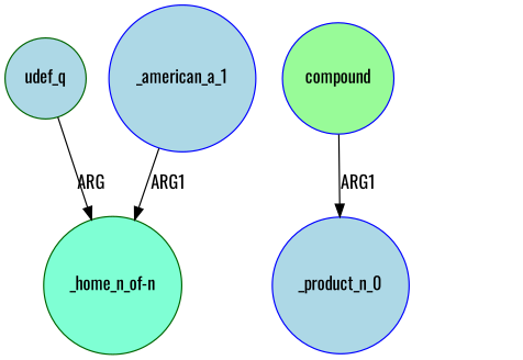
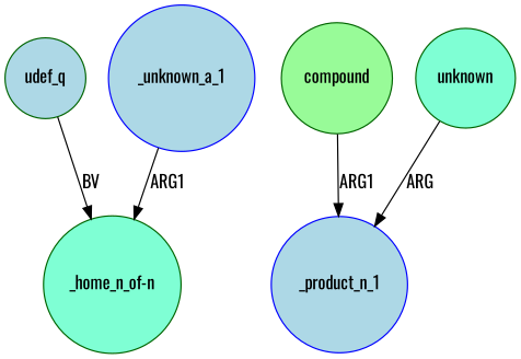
  digraph {
    fontname=Oswald
    node [color=darkgreen fillcolor=lightblue fontname=Oswald shape=circle style=filled]
    edge [fontname=Oswald]
    udef_q
    "_home_n_of-n" [fillcolor=aquamarine]
-   compound [color=blue fillcolor=palegreen]
-   _product_n_1 [color=blue label=_product_n_0]
-   _american_a_1 [color=blue]
-   udef_q -> "_home_n_of-n" [label=ARG]
+   compound [fillcolor=palegreen]
+   _product_n_1 [color=blue]
+   unknown [fillcolor=aquamarine]
+   _american_a_1 [color=blue label=_unknown_a_1]
+   udef_q -> "_home_n_of-n" [label=BV]
    compound -> _product_n_1 [label=ARG1]
+   unknown -> _product_n_1 [label=ARG]
    _american_a_1 -> "_home_n_of-n" [label=ARG1]
  }
